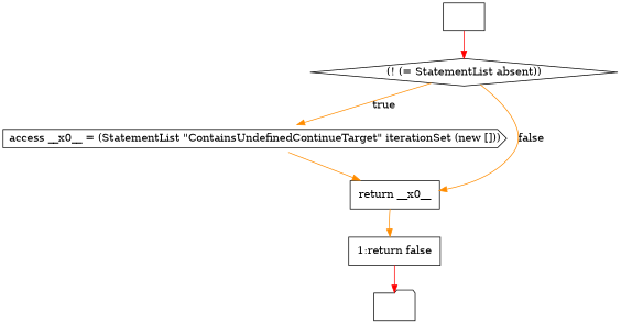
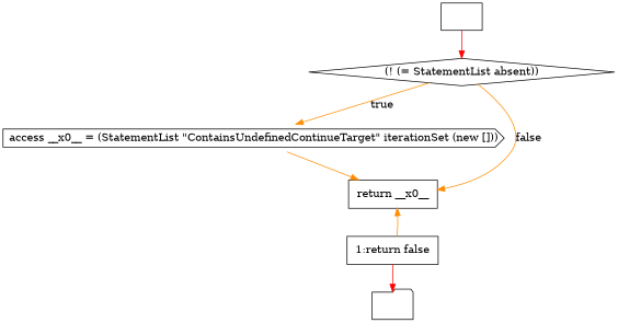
  digraph {
    node [color=black fillcolor=white shape=none style=filled]
    edge [color=darkorange]
    n1 [label=" " shape=box]
    n2 [label=<<font color="black">(! (= StatementList absent))</font>> shape=diamond]
    n3 [label=<<font color="black">access __x0__ = (StatementList &quot;ContainsUndefinedContinueTarget&quot; iterationSet (new []))</font>> shape=cds]
    n4 [label=<<font color="black">     <table border="0" cellborder="1" cellspacing="0" cellpadding="10">       <tr><td align="left">return __x0__</td></tr>     </table>   </font>> margin=0]
    n5 [label=<<font color="black">     <table border="0" cellborder="1" cellspacing="0" cellpadding="10">       <tr><td align="left">1:return false</td></tr>     </table>   </font>> margin=0]
    n6 [label=" " shape=folder]
    n1 -> n2 [color=red]
    n2 -> n3 [label=<<font color="black">true</font>>]
    n2 -> n4 [label=<<font color="black">false</font>>]
    n3 -> n4
-   n4 -> n5
+   n5 -> n4
    n5 -> n6 [color=red]
  }
